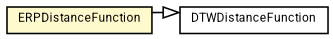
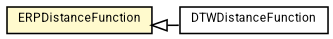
  digraph {
    nodesep=0.15
    rankdir=LR
    ranksep=0.25
    node [fontcolor=black fontname=Roboto fontsize=8 margin=0 shape=plaintext]
    n1 [height=0 label=<<table title="de.lmu.ifi.dbs.elki.distance.distancefunction.timeseries.ERPDistanceFunction" border="0" cellborder="1" cellspacing="0" cellpadding="2" bgcolor="lemonChiffon" href="ERPDistanceFunction.html" target="_parent"> 		<tr><td><table border="0" cellspacing="0" cellpadding="1"> 		<tr><td align="center" balign="center"> <font face="Roboto">ERPDistanceFunction</font> </td></tr> 		</table></td></tr> 		</table>> width=0]
    n2 [height=0 label=<<table title="de.lmu.ifi.dbs.elki.distance.distancefunction.timeseries.DTWDistanceFunction" border="0" cellborder="1" cellspacing="0" cellpadding="2" href="DTWDistanceFunction.html" target="_parent"> 		<tr><td><table border="0" cellspacing="0" cellpadding="1"> 		<tr><td align="center" balign="center"> <font face="Roboto">DTWDistanceFunction</font> </td></tr> 		</table></td></tr> 		</table>> width=0]
-   n2 -> n1 [arrowtail=empty color=black dir=back fontname=Roboto fontsize=7 labelfontname=Roboto labelfontsize=7 weight=10]
+   n1 -> n2 [arrowtail=empty color=black dir=back fontname=Roboto fontsize=7 labelfontname=Roboto labelfontsize=7 weight=10]
  }
